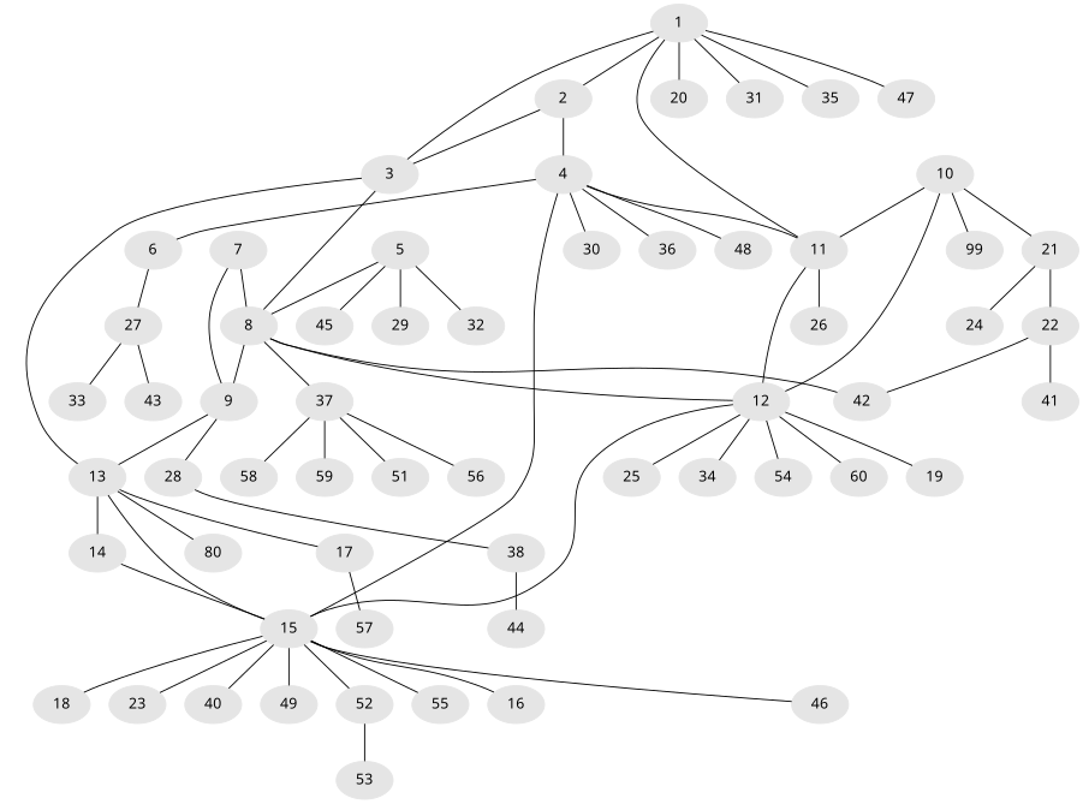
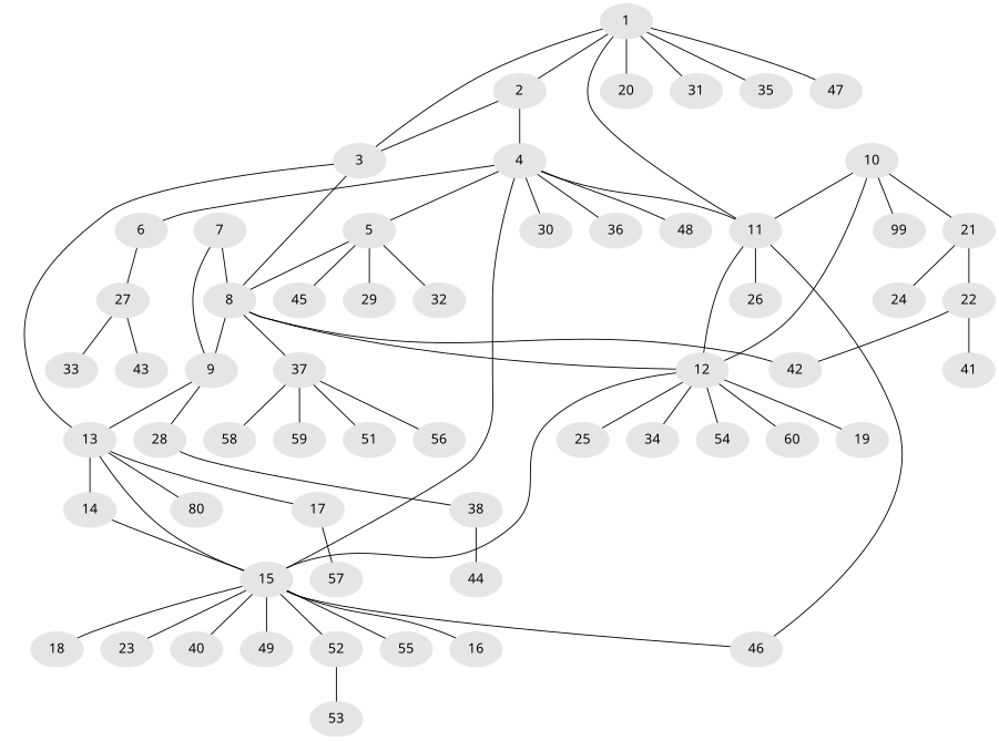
  graph {
    fontname="Noto Sans"
    node [color=gray90 fontname="Noto Sans" style=filled]
    edge [fontname="Noto Sans"]
    1
    2
    3
    11
    20
    31
    35
    47
    4
    13
    8
    12
    26
    46
    5
    6
    15
    30
    36
    48
    14
    17
    n23 [label=80]
    9
    37
    42
    29
    32
    45
    27
    16
    18
    23
    40
    49
    52
    55
    33
    43
    7
    28
    19
    25
    34
    54
    60
    51
    56
    58
    59
    38
    10
    21
    n54 [label=99]
    22
    24
    57
    53
    41
    44
    1 -- 2
    1 -- 3
    1 -- 11
    1 -- 20
    1 -- 31
    1 -- 35
    1 -- 47
    2 -- 3
    2 -- 4
    3 -- 13
    3 -- 8
    11 -- 12
    11 -- 26
+   11 -- 46
    4 -- 11
+   4 -- 5
    4 -- 6
    4 -- 15
    4 -- 30
    4 -- 36
    4 -- 48
    13 -- 15
    13 -- 14
    13 -- 17
    13 -- n23
    8 -- 12
    8 -- 9
    8 -- 37
    8 -- 42
    12 -- 15
    12 -- 19
    12 -- 25
    12 -- 34
    12 -- 54
    12 -- 60
    5 -- 8
    5 -- 29
    5 -- 32
    5 -- 45
    6 -- 27
    15 -- 46
    15 -- 16
    15 -- 18
    15 -- 23
    15 -- 40
    15 -- 49
    15 -- 52
    15 -- 55
    14 -- 15
    17 -- 57
    9 -- 13
    9 -- 28
    37 -- 51
    37 -- 56
    37 -- 58
    37 -- 59
    27 -- 33
    27 -- 43
    52 -- 53
    7 -- 8
    7 -- 9
    28 -- 38
    38 -- 44
    10 -- 11
    10 -- 12
    10 -- 21
    10 -- n54
    21 -- 22
    21 -- 24
    22 -- 42
    22 -- 41
  }
